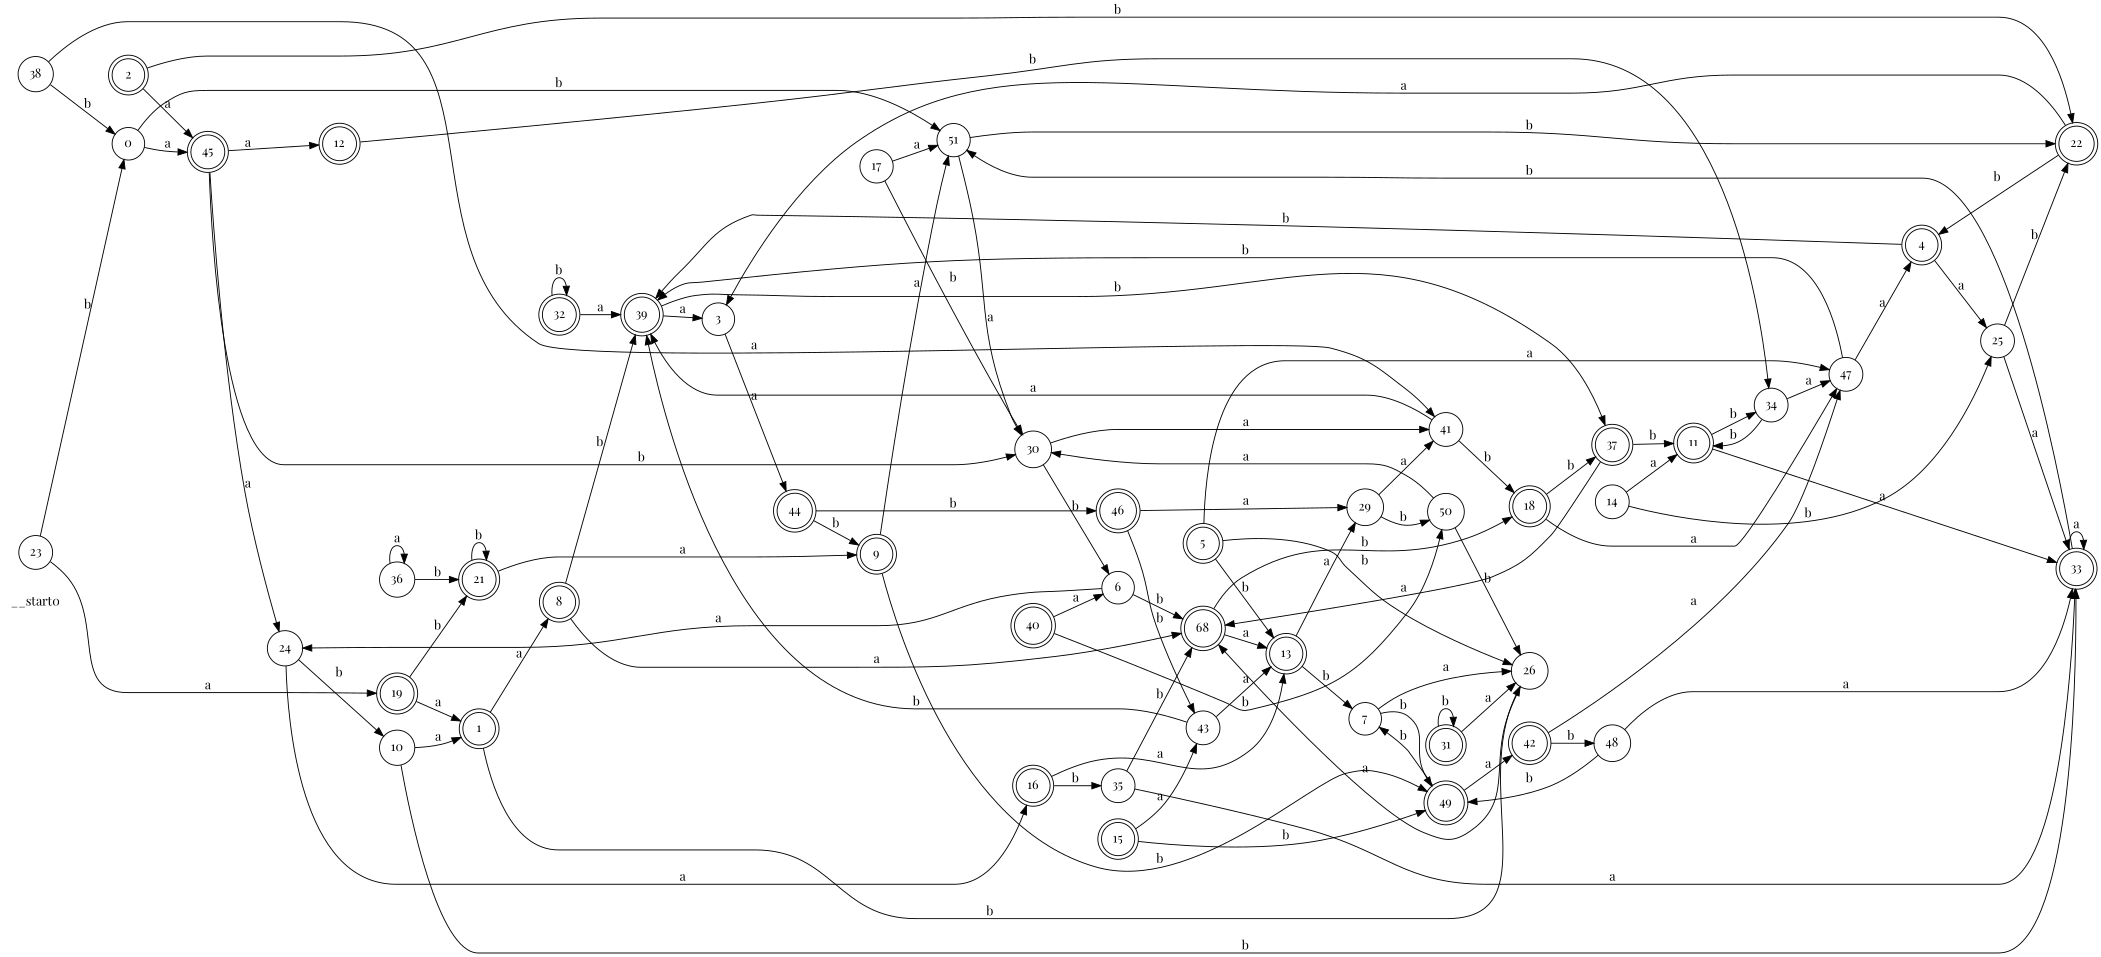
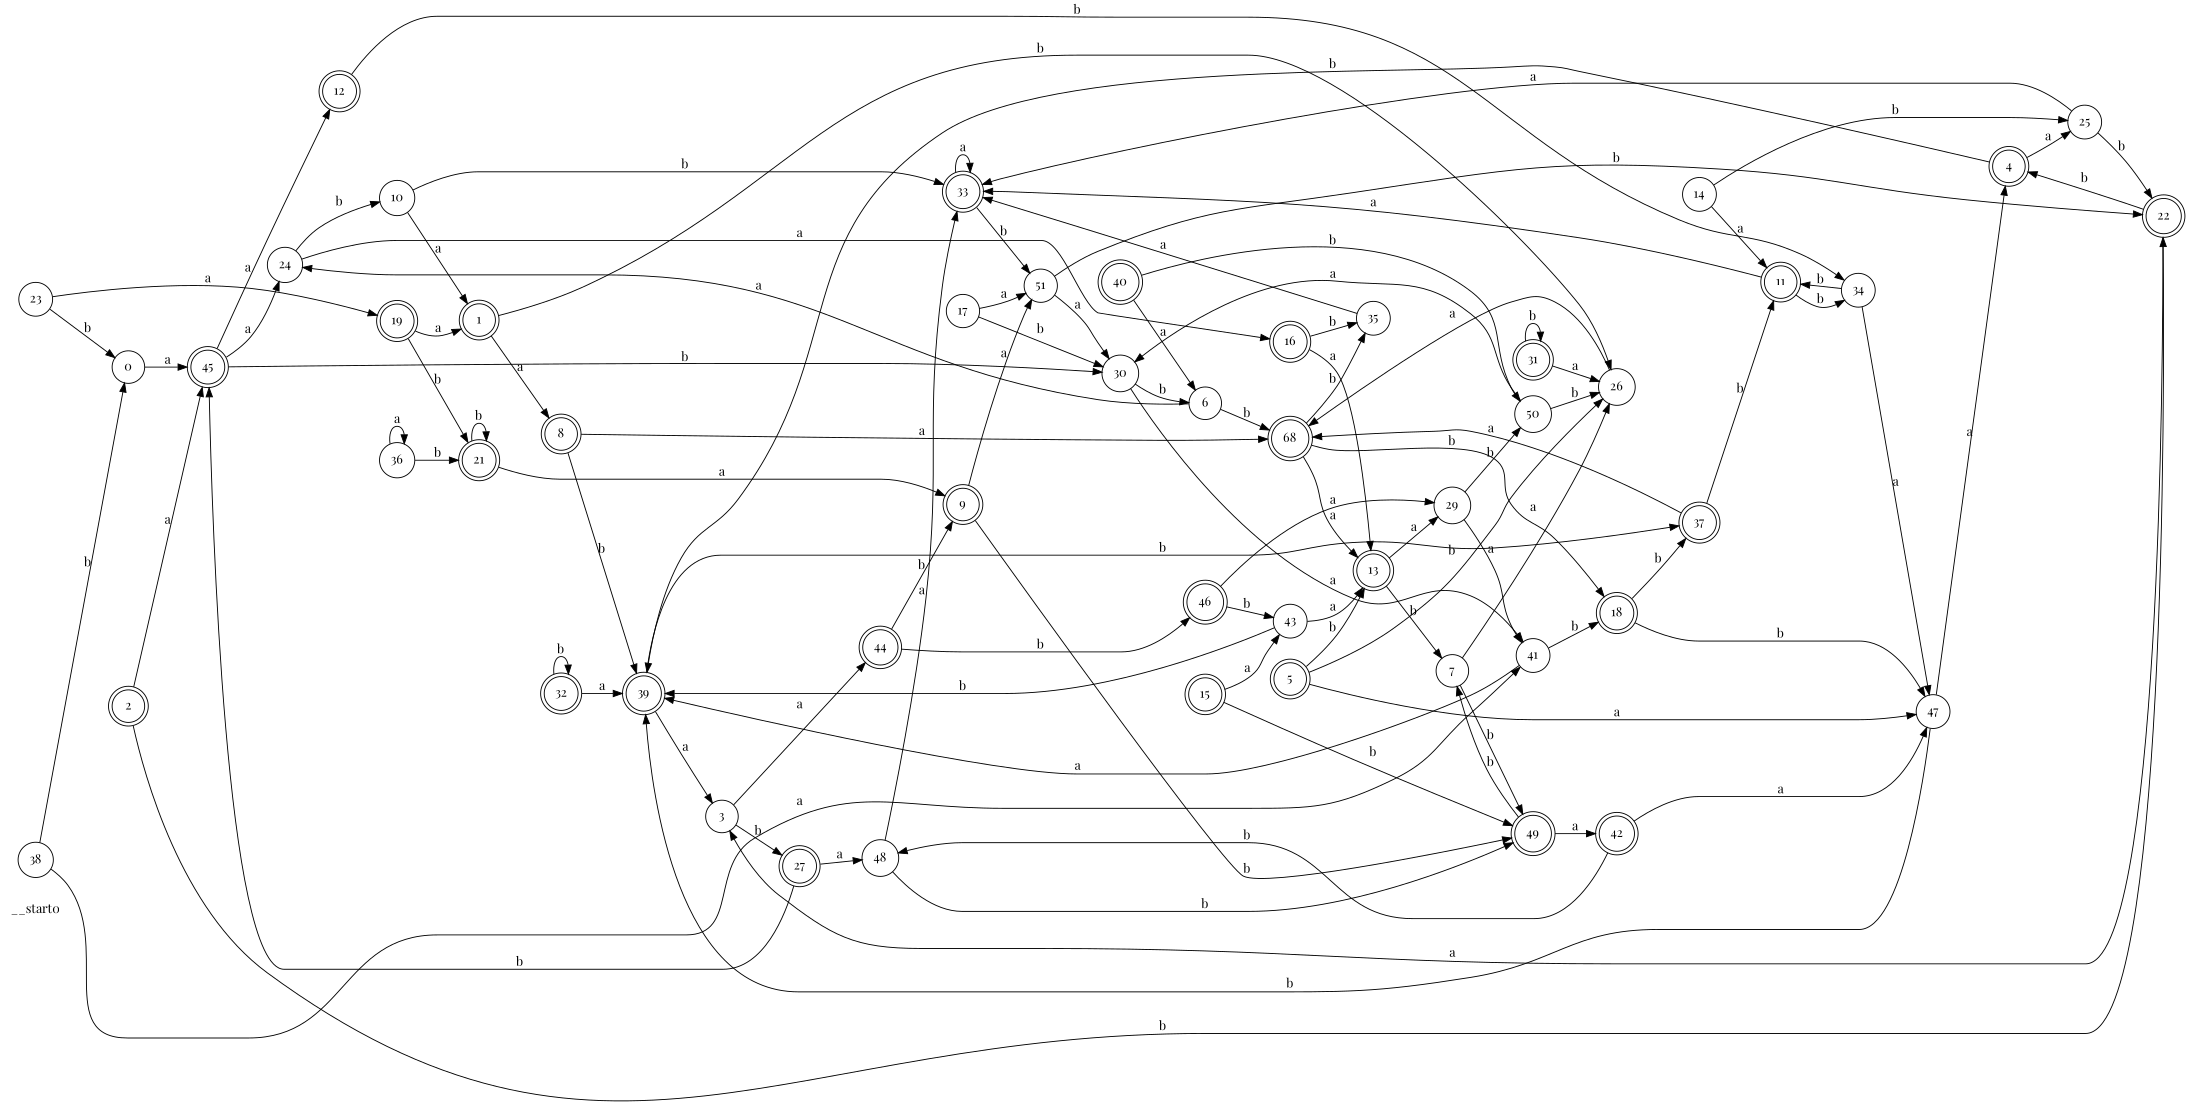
  digraph {
    fontname="Playfair Display"
    rankdir=LR
    node [fontname="Playfair Display" shape=doublecircle color=black fillcolor=white style="rounded,filled"]
    edge [fontname="Playfair Display"]
    __start0 [shape=none color="" fillcolor="" style=""]
    n2 [label=0 shape=circle style=filled]
    n3 [label=45]
    n4 [label=51 shape=circle style=filled]
    n5 [label=24 shape=circle style=filled]
    n6 [label=12]
    n7 [label=30 shape=circle style=filled]
    n8 [label=22]
    n9 [label=1]
    n10 [label=8]
    n11 [label=26 shape=circle style=filled]
    n12 [label=39]
    n13 [label=68]
    n14 [label=2]
    n15 [label=3 shape=circle style=filled]
    n16 [label=4]
+   n17 [label=27]
    n18 [label=44]
    n19 [label=48 shape=circle style=filled]
    n20 [label=9]
    n21 [label=46]
    n22 [label=25 shape=circle style=filled]
    n23 [label=33]
    n24 [label=37]
    n25 [label=5]
    n26 [label=13]
    n27 [label=47 shape=circle style=filled]
    n28 [label=7 shape=circle style=filled]
    n29 [label=29 shape=circle style=filled]
    n30 [label=6 shape=circle style=filled]
    n31 [label=10 shape=circle style=filled]
    n32 [label=16]
    n33 [label=18]
    n34 [label=49]
    n35 [label=42]
    n36 [label=11]
    n37 [label=34 shape=circle style=filled]
    n38 [label=41 shape=circle style=filled]
    n39 [label=50 shape=circle style=filled]
    n40 [label=14 shape=circle style=filled]
    n41 [label=15]
    n42 [label=43 shape=circle style=filled]
    n43 [label=35 shape=circle style=filled]
    n44 [label=17 shape=circle style=filled]
    n45 [label=19]
    n46 [label=21]
    n47 [label=23 shape=circle style=filled]
    n48 [label=31]
    n49 [label=32]
    n50 [label=36 shape=circle style=filled]
    n51 [label=38 shape=circle style=filled]
    n52 [label=40]
    n2 -> n3 [label=a]
-   n2 -> n4 [label=b]
    n3 -> n5 [label=a]
    n3 -> n6 [label=a]
    n3 -> n7 [label=b]
    n4 -> n7 [label=a]
    n4 -> n8 [label=b]
    n5 -> n31 [label=b]
    n5 -> n32 [label=a]
    n6 -> n37 [label=b]
    n7 -> n30 [label=b]
    n7 -> n38 [label=a]
    n8 -> n15 [label=a]
    n8 -> n16 [label=b]
    n9 -> n10 [label=a]
    n9 -> n11 [label=b]
    n10 -> n12 [label=b]
    n10 -> n13 [label=a]
    n11 -> n13 [label=a]
    n12 -> n15 [label=a]
    n12 -> n24 [label=b]
    n13 -> n26 [label=a]
    n13 -> n33 [label=b]
    n14 -> n3 [label=a]
    n14 -> n8 [label=b]
+   n15 -> n17 [label=b]
    n15 -> n18 [label=a]
    n16 -> n12 [label=b]
    n16 -> n22 [label=a]
+   n17 -> n3 [label=b]
+   n17 -> n19 [label=a]
    n18 -> n20 [label=b]
    n18 -> n21 [label=b]
    n19 -> n23 [label=a]
    n19 -> n34 [label=b]
    n20 -> n4 [label=a]
    n20 -> n34 [label=b]
    n21 -> n29 [label=a]
    n21 -> n42 [label=b]
    n22 -> n8 [label=b]
    n22 -> n23 [label=a]
    n23 -> n4 [label=b]
    n23 -> n23 [label=a]
    n24 -> n13 [label=a]
    n24 -> n36 [label=b]
    n25 -> n11 [label=b]
    n25 -> n26 [label=b]
    n25 -> n27 [label=a]
    n26 -> n28 [label=b]
    n26 -> n29 [label=a]
    n27 -> n12 [label=b]
    n27 -> n16 [label=a]
    n28 -> n11 [label=a]
    n28 -> n34 [label=b]
    n29 -> n38 [label=a]
    n29 -> n39 [label=b]
    n30 -> n5 [label=a]
    n30 -> n13 [label=b]
    n31 -> n9 [label=a]
    n31 -> n23 [label=b]
    n32 -> n26 [label=a]
    n32 -> n43 [label=b]
    n33 -> n24 [label=b]
-   n33 -> n27 [label=a]
+   n33 -> n27 [label=b]
    n34 -> n28 [label=b]
    n34 -> n35 [label=a]
    n35 -> n19 [label=b]
    n35 -> n27 [label=a]
    n36 -> n23 [label=a]
    n36 -> n37 [label=b]
    n37 -> n27 [label=a]
    n37 -> n36 [label=b]
    n38 -> n12 [label=a]
    n38 -> n33 [label=b]
    n39 -> n7 [label=a]
    n39 -> n11 [label=b]
    n40 -> n22 [label=b]
    n40 -> n36 [label=a]
    n41 -> n34 [label=b]
    n41 -> n42 [label=a]
    n42 -> n12 [label=b]
    n42 -> n26 [label=a]
-   n43 -> n13 [label=b]
+   n13 -> n43 [label=b]
    n43 -> n23 [label=a]
    n44 -> n4 [label=a]
    n44 -> n7 [label=b]
    n45 -> n9 [label=a]
    n45 -> n46 [label=b]
    n46 -> n20 [label=a]
    n46 -> n46 [label=b]
    n47 -> n2 [label=b]
    n47 -> n45 [label=a]
    n48 -> n11 [label=a]
    n48 -> n48 [label=b]
    n49 -> n12 [label=a]
    n49 -> n49 [label=b]
    n50 -> n46 [label=b]
    n50 -> n50 [label=a]
    n51 -> n2 [label=b]
    n51 -> n38 [label=a]
    n52 -> n30 [label=a]
    n52 -> n39 [label=b]
  }
